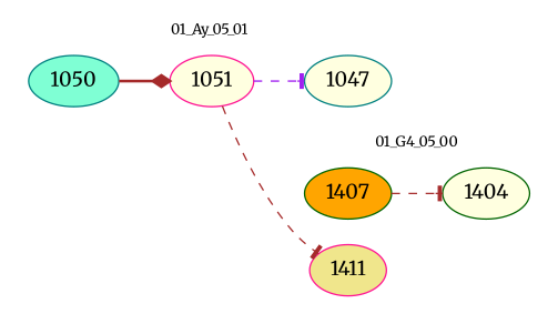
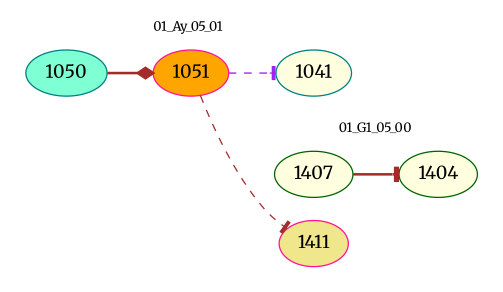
  digraph {
    fontname=Merriweather
    rankdir=LR
    node [color=teal fillcolor=lightyellow fontname=Merriweather style=filled]
    edge [arrowhead=tee color=brown fontname=Merriweather style=bold]
    n1 [fillcolor=aquamarine label=1050]
-   n2 [label=1047]
-   n3 [color=deeppink label=1051]
-   n4 [color=darkgreen fillcolor=orange label=1407]
+   n2 [label=1041]
+   n3 [color=deeppink fillcolor=orange label=1051]
+   n4 [color=darkgreen label=1407]
    n5 [color=darkgreen label=1404]
    n6 [color=deeppink fillcolor=khaki label=1411]
    subgraph cluster_1 {
      color=white
      fontsize=10
      label="01_Ay_05_01"
      n1
      n2
      n3
    }
    subgraph cluster_2 {
      color=white
      fontsize=10
-     label="01_G4_05_00"
+     label="01_G1_05_00"
      n4
      n5
      n6
    }
    n1 -> n3 [arrowhead=diamond]
    n3 -> n2 [color=purple style=dashed]
    n3 -> n6 [style=dashed]
-   n4 -> n5 [style=dashed]
+   n4 -> n5
  }
